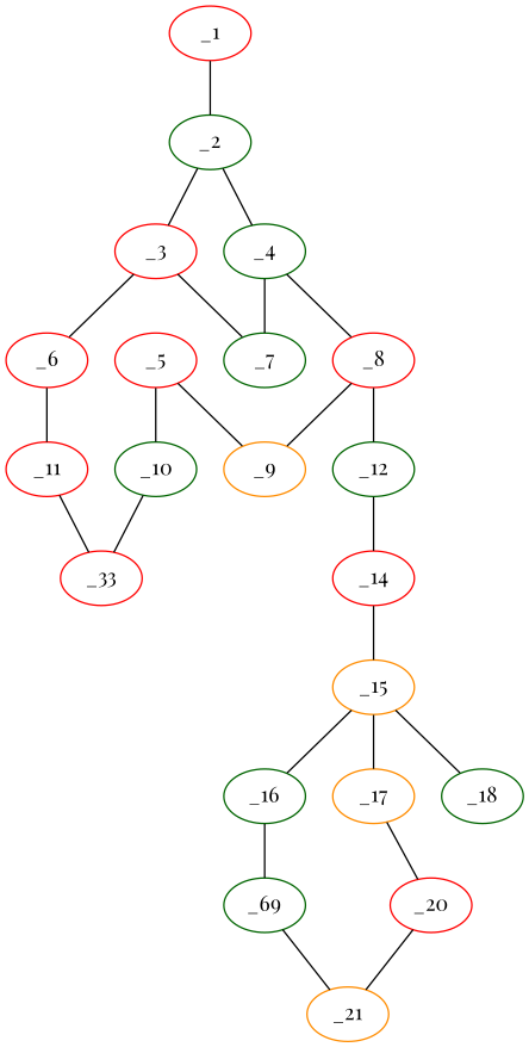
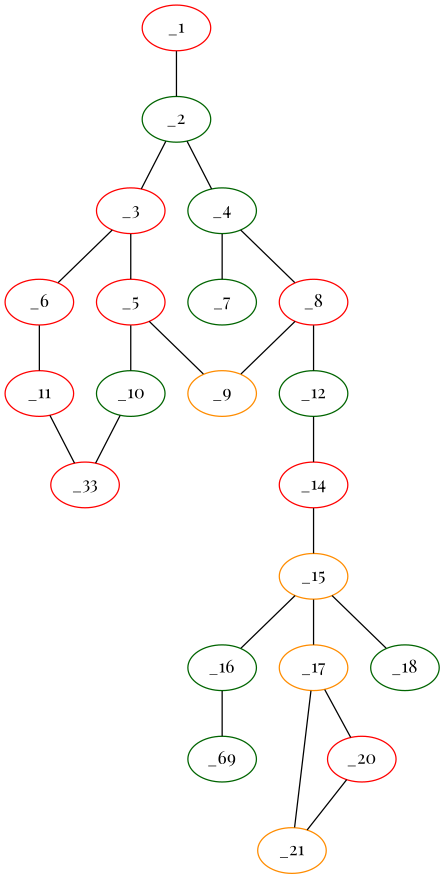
  graph {
    fontname="Playfair Display"
    node [charge=0 chem=1 color=red fontname="Playfair Display" symbol="C  " x=6.3301 y=0]
    edge [fontname="Playfair Display" valence=1]
    _1 [y=-3]
    _2 [color=darkgreen y=-2]
    _3 [x=7.1961 y=-1.5]
    _4 [charge=1 chem=4 color=darkgreen symbol="N  " x=5.4641 y=-1.5]
    _5 [x=7.1961 y=-0.5]
    _6 [x=8.0622 y=-2]
    _7 [chem=2 color=darkgreen symbol="O  " x=4.5981 y=-2]
    _8 [charge=-1 x=5.4641 y=-0.5]
    _9 [chem=4 color=darkorange symbol="N  "]
    _10 [color=darkgreen x=8.0622]
    _11 [x=8.9282 y=-1.5]
    _12 [color=darkgreen x=4.5981]
    n13 [label=_33 x=8.9282 y=-0.5]
    _14 [chem=5 symbol="S  " x=4.5981 y=1]
    _15 [color=darkorange x=3.7321 y=1.5]
    _16 [color=darkgreen x=2.866 y=1]
    _17 [color=darkorange x=3.7321 y=2.5]
    _18 [color=darkgreen x=2.866]
    n19 [color=darkgreen label=_69 x=2 y=1.5]
    _20 [x=2.866 y=3]
    _21 [color=darkorange x=2 y=2.5]
    _1 -- _2
    _2 -- _3 [valence=2]
    _2 -- _4
-   _3 -- _7
+   _3 -- _5
    _3 -- _6
    _4 -- _7 [valence=2]
    _4 -- _8
    _5 -- _9 [valence=2]
    _5 -- _10
    _6 -- _11 [valence=2]
    _8 -- _9
    _8 -- _12
    _10 -- n13 [valence=2]
    _11 -- n13
    _12 -- _14
    _14 -- _15
    _15 -- _16 [valence=2]
    _15 -- _17
    _15 -- _18
    _16 -- n19
    _17 -- _20 [valence=2]
-   n19 -- _21 [valence=2]
+   _17 -- _21 [valence=2]
    _20 -- _21
  }
